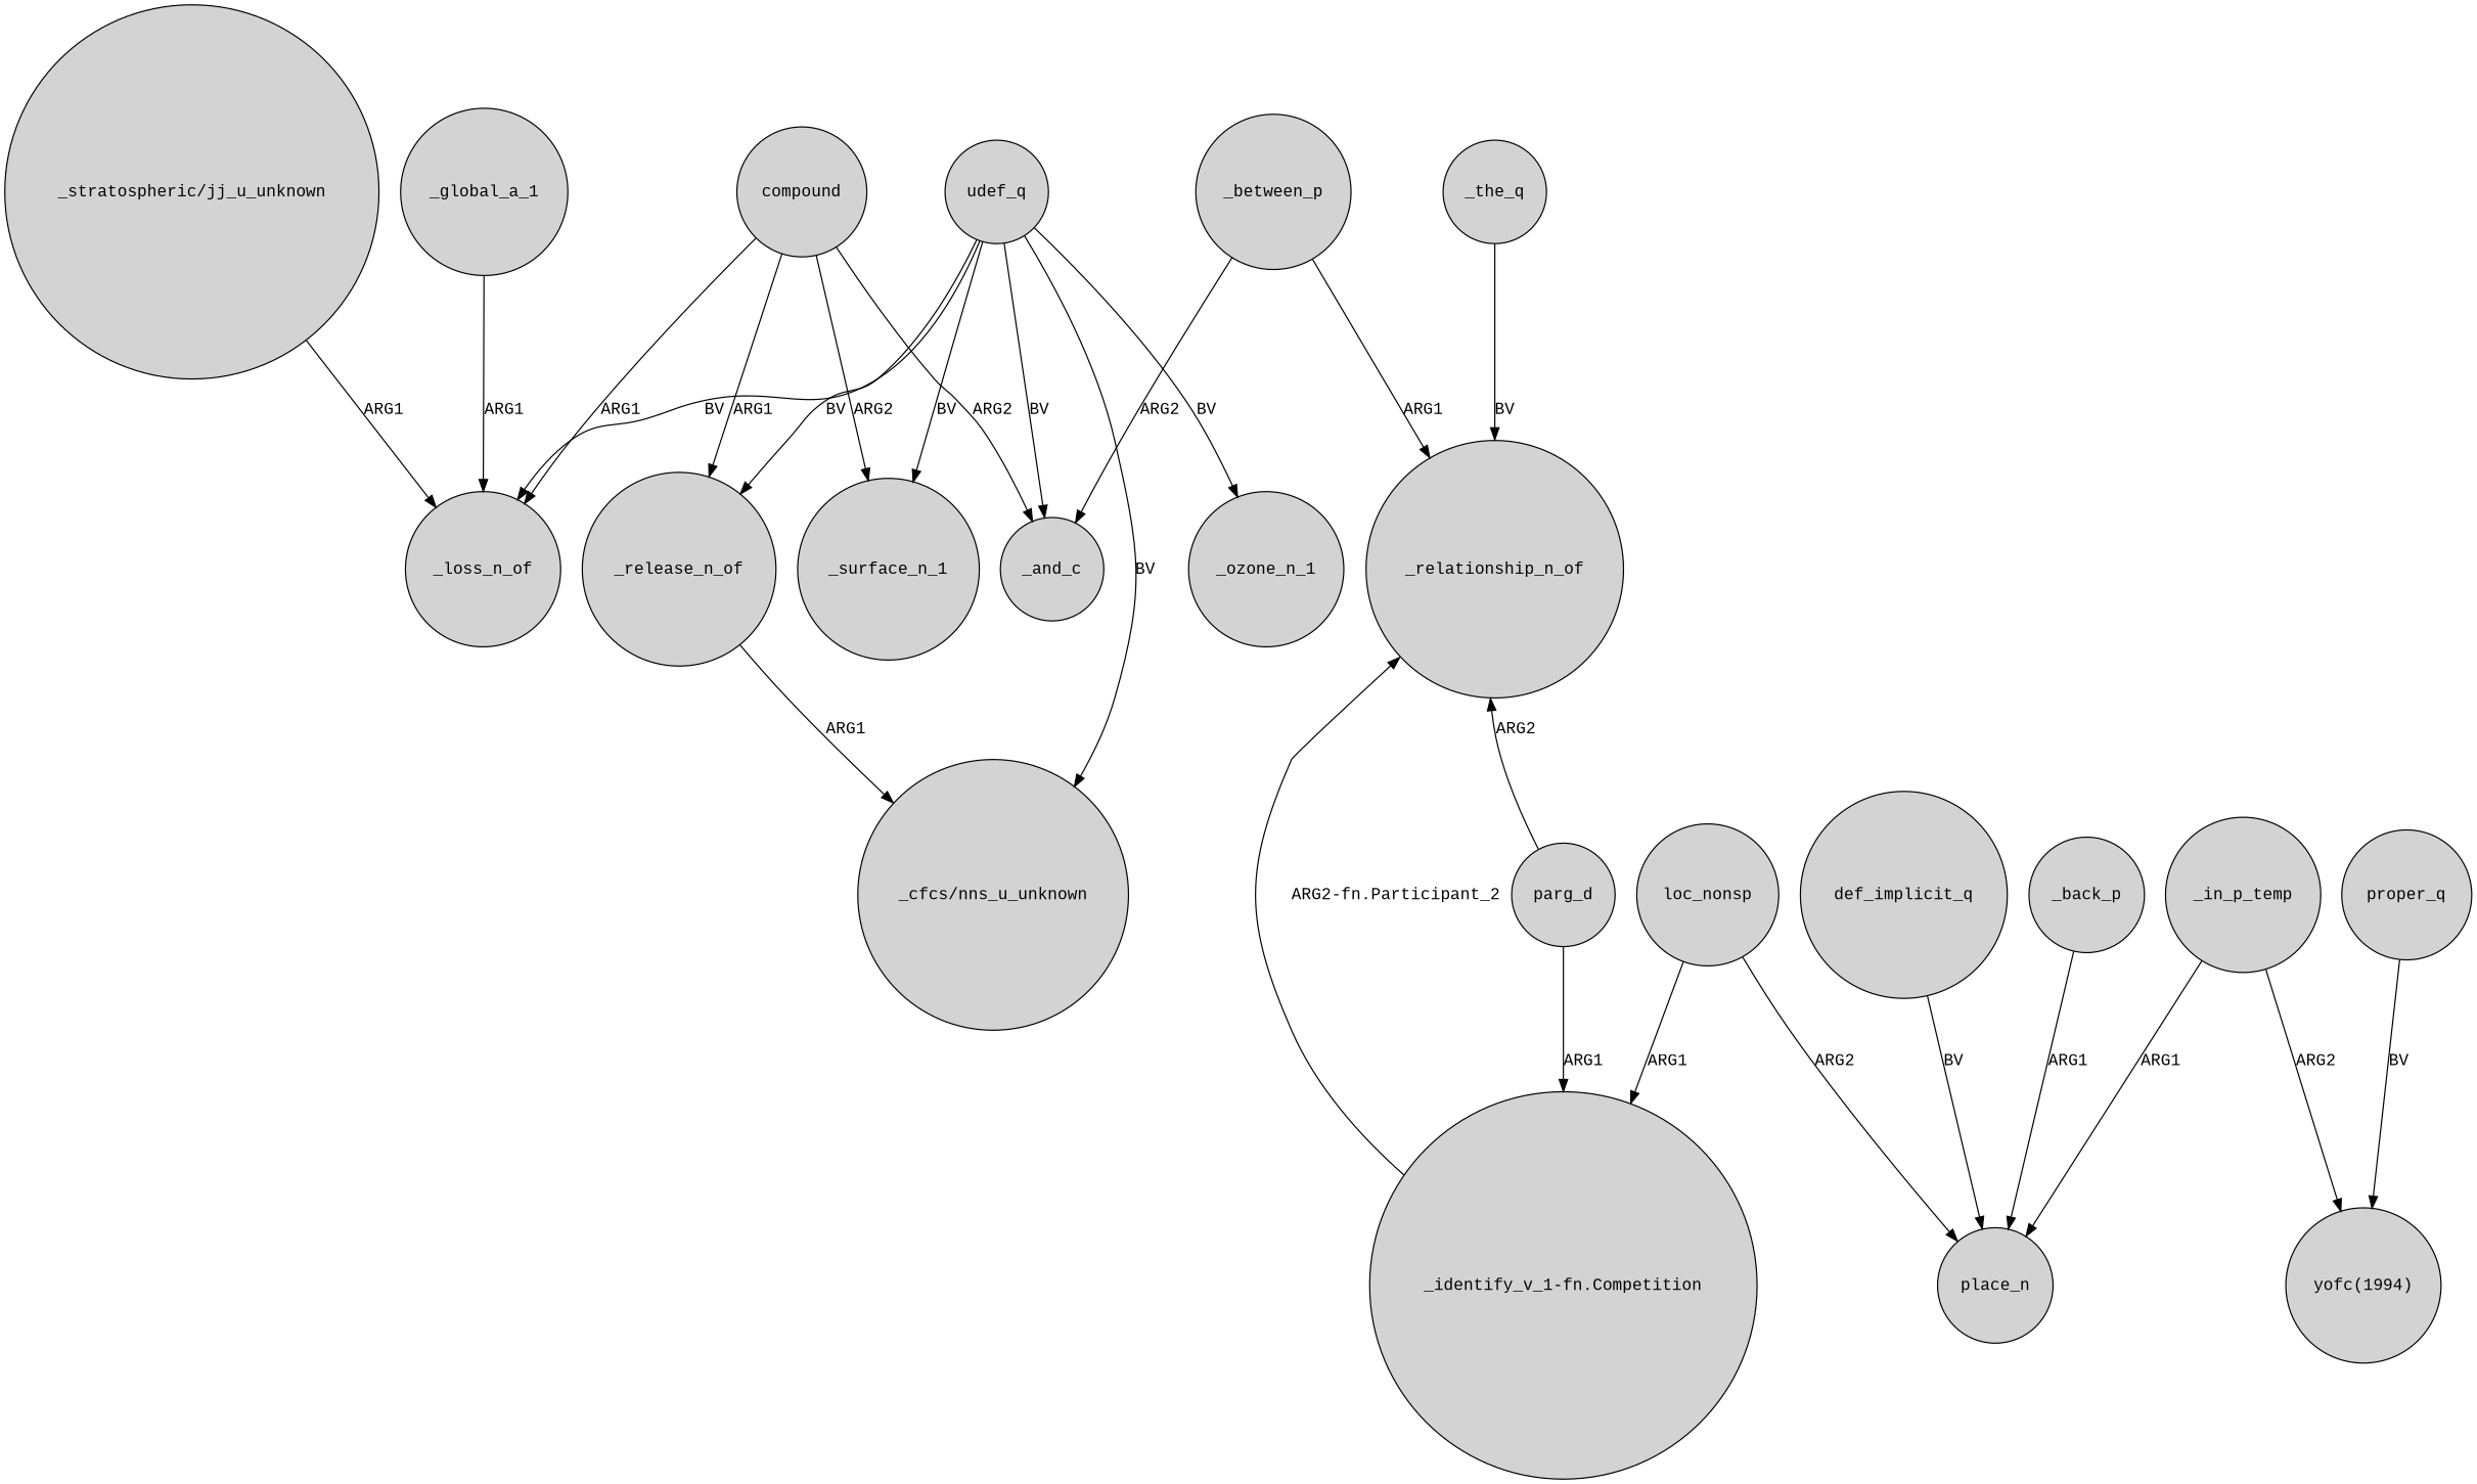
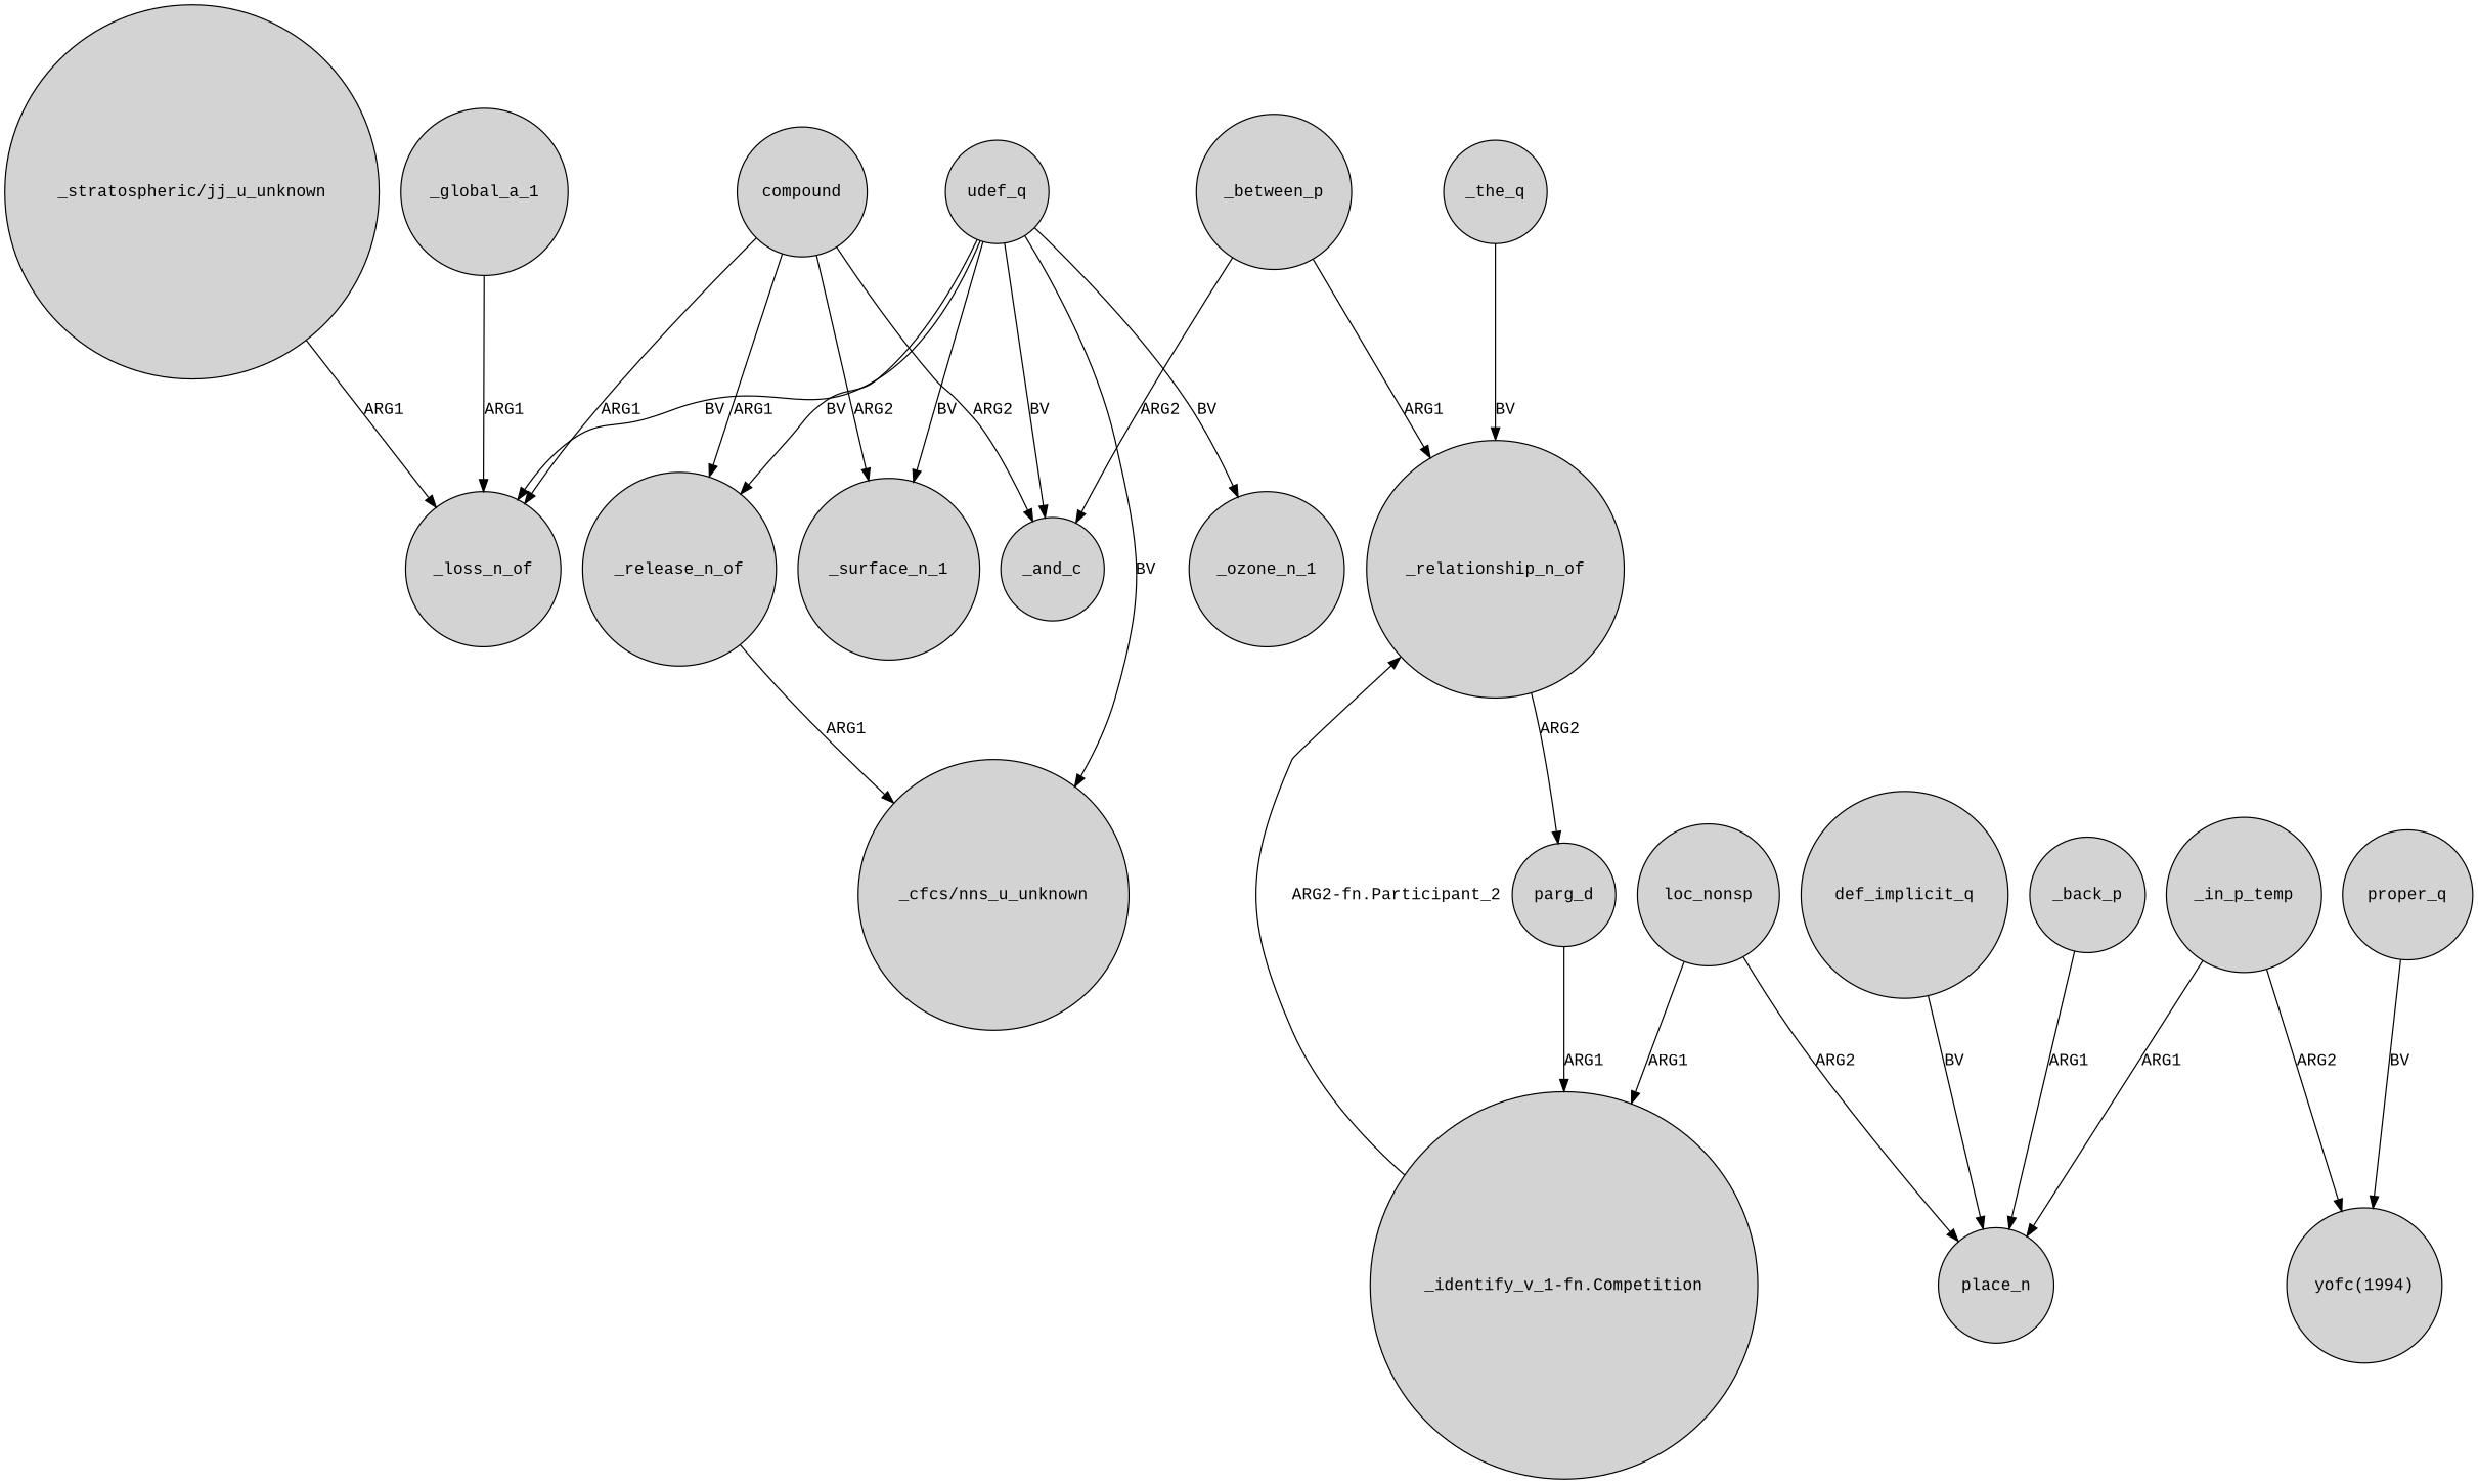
  digraph {
    fontname="Liberation Mono"
    node [fontname="Liberation Mono" shape=circle style=filled]
    edge [fontname="Liberation Mono"]
    _global_a_1
    _loss_n_of
    def_implicit_q
    place_n
    _between_p
    _relationship_n_of
    _and_c
    compound
    _surface_n_1
    _release_n_of
    "_cfcs/nns_u_unknown"
    "_stratospheric/jj_u_unknown"
    udef_q
    _ozone_n_1
    _the_q
    parg_d
    "_identify_v_1-fn.Competition"
    n18 [label="yofc(1994)"]
    proper_q
    _back_p
    loc_nonsp
    _in_p_temp
    _global_a_1 -> _loss_n_of [label=ARG1]
    def_implicit_q -> place_n [label=BV]
    _between_p -> _relationship_n_of [label=ARG1]
    _between_p -> _and_c [label=ARG2]
    compound -> _loss_n_of [label=ARG1]
    compound -> _and_c [label=ARG2]
    compound -> _surface_n_1 [label=ARG2]
    compound -> _release_n_of [label=ARG1]
    _release_n_of -> "_cfcs/nns_u_unknown" [label=ARG1]
    "_stratospheric/jj_u_unknown" -> _loss_n_of [label=ARG1]
    udef_q -> _loss_n_of [label=BV]
    udef_q -> _and_c [label=BV]
    udef_q -> _surface_n_1 [label=BV]
    udef_q -> _release_n_of [label=BV]
    udef_q -> "_cfcs/nns_u_unknown" [label=BV]
    udef_q -> _ozone_n_1 [label=BV]
    _the_q -> _relationship_n_of [label=BV]
-   parg_d -> _relationship_n_of [label=ARG2]
+   _relationship_n_of -> parg_d [label=ARG2]
    parg_d -> "_identify_v_1-fn.Competition" [label=ARG1]
    "_identify_v_1-fn.Competition" -> _relationship_n_of [label="ARG2-fn.Participant_2"]
    proper_q -> n18 [label=BV]
    _back_p -> place_n [label=ARG1]
    loc_nonsp -> place_n [label=ARG2]
    loc_nonsp -> "_identify_v_1-fn.Competition" [label=ARG1]
    _in_p_temp -> place_n [label=ARG1]
    _in_p_temp -> n18 [label=ARG2]
  }
